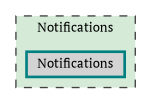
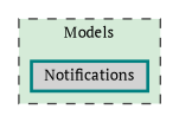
  digraph {
    compound=true
    fontname="PT Serif"
    n1 [color=teal fillcolor=lightgrey fontname="PT Serif" fontsize=10 height=0.2 label=Notifications shape=box style="filled,bold" width=0.4]
    subgraph cluster_1 {
      bgcolor="#d5ebd8"
      fontsize=10
-     label=Notifications
+     label=Models
      pencolor=grey25
      style="filled,dashed"
      n1
    }
  }
